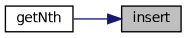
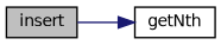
  digraph {
    rankdir=LR
    node [color=black fontname=Helvetica fontsize=10 shape=record style=filled]
    n1 [fillcolor=grey75 fontcolor=black height=0.2 label=insert width=0.4]
    n2 [fillcolor=white height=0.2 label=getNth width=0.4]
-   n2 -> n1 [color=midnightblue fontname=Helvetica fontsize=10 labelfontname=Helvetica labelfontsize=10 style=solid]
+   n1 -> n2 [color=midnightblue fontname=Helvetica fontsize=10 labelfontname=Helvetica labelfontsize=10 style=solid]
  }
